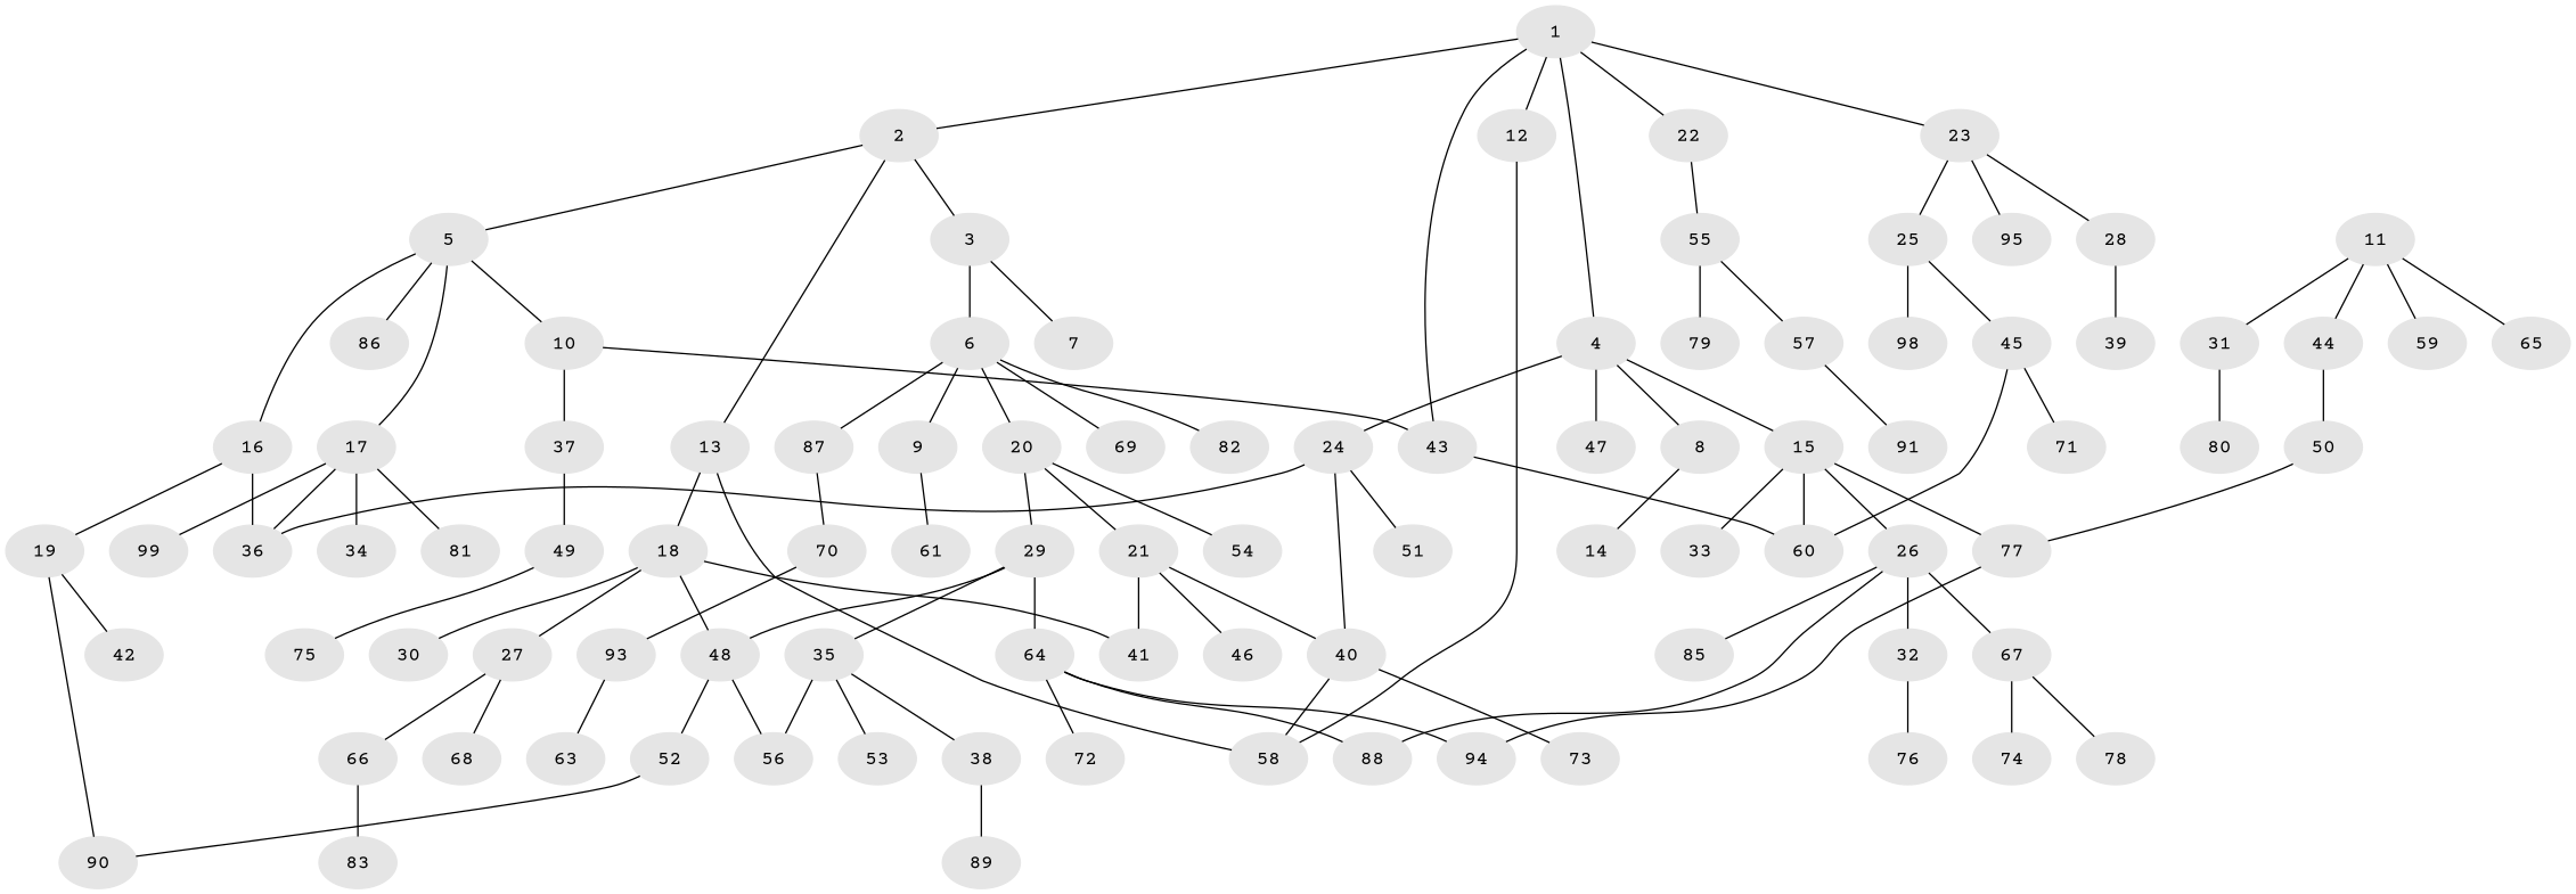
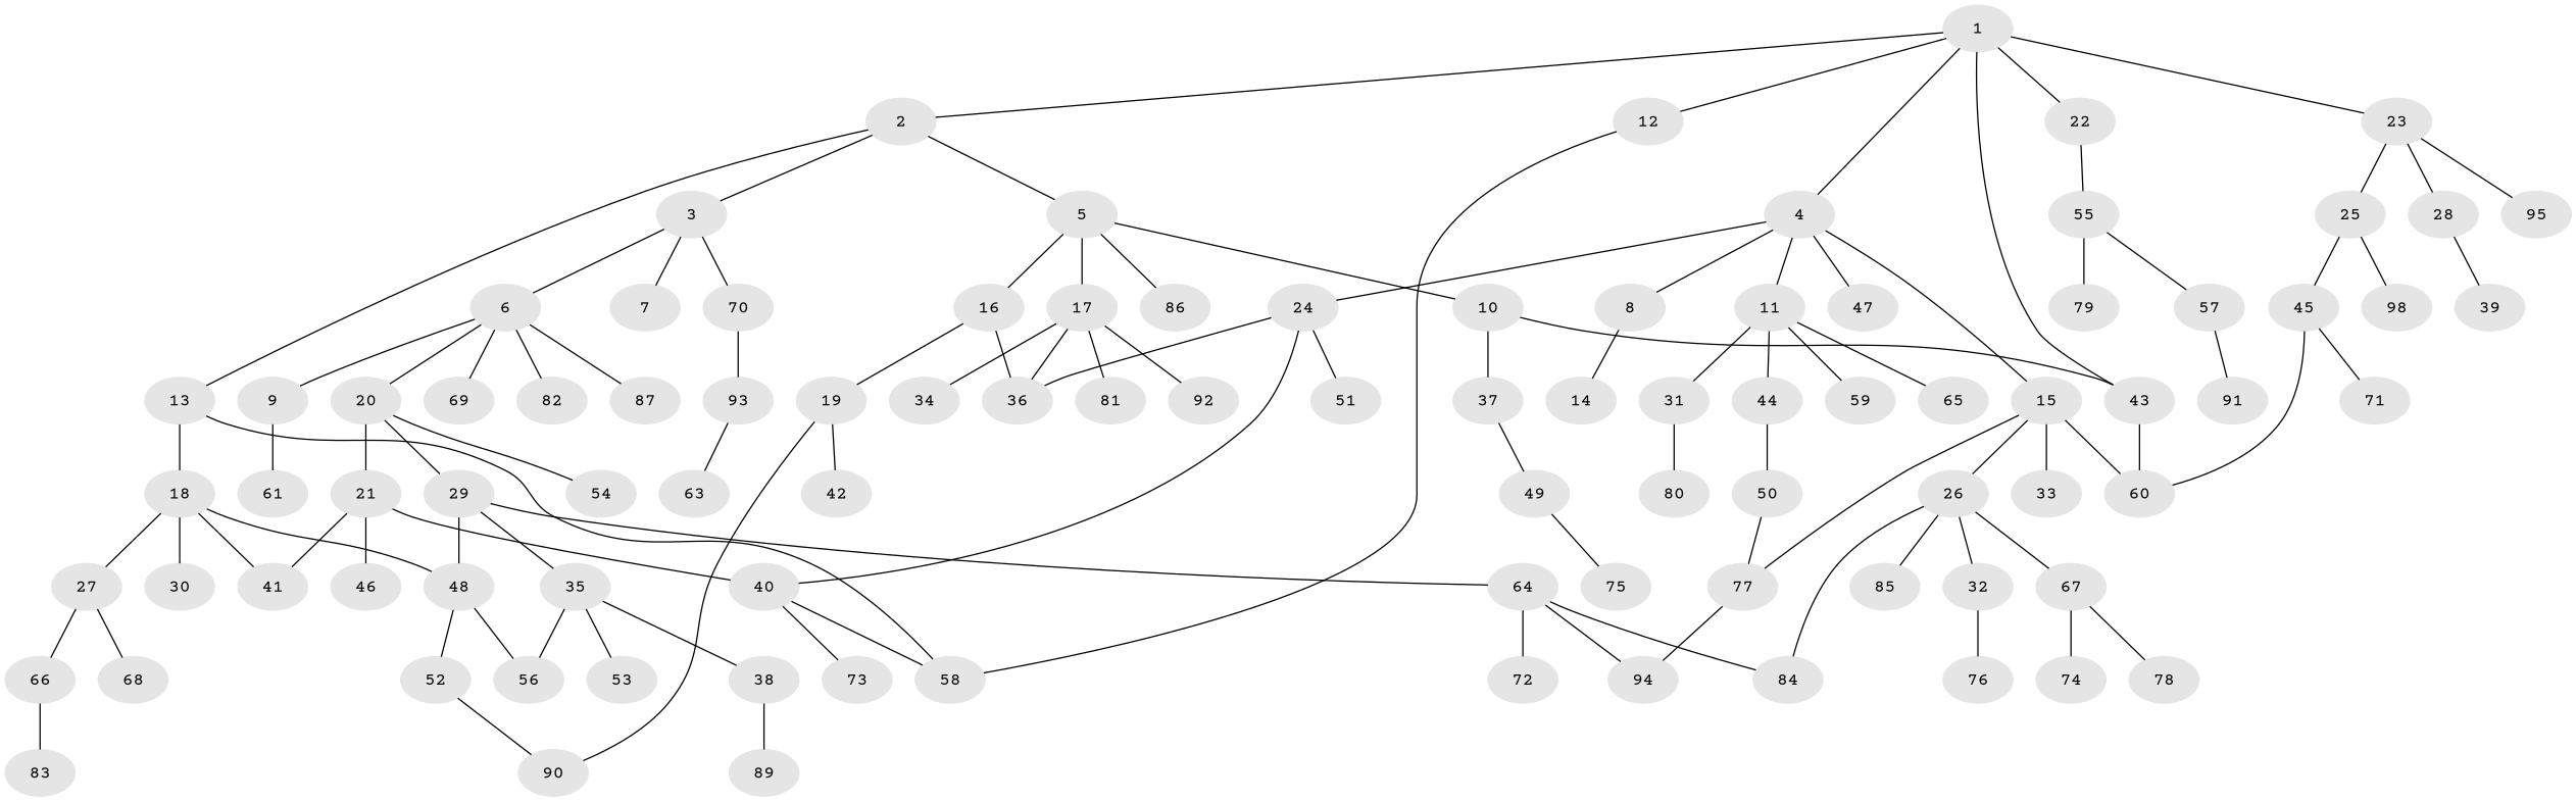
  graph {
    fontname="Courier Prime"
    node [color=gray90 fontname="Courier Prime" style=filled]
    edge [fontname="Courier Prime"]
    1
    2
    4
    12
    22
    23
    43
    3
    5
    13
    8
    11
    15
    24
    47
    58
    55
    25
    28
    95
    60
    6
    7
    70
    10
    16
    17
    86
    18
    9
    20
    69
    82
    87
    93
    14
    31
    44
    59
    65
    26
    33
    77
    36
    40
    51
    37
    19
    34
    81
-   92 [label=99]
+   92
    61
    21
    29
    54
    49
    80
    50
    27
    30
    41
    48
    32
    67
-   84 [label=88]
+   84
    85
    94
    42
    90
    66
    68
    56
    52
    46
    35
    64
    73
    57
    79
    45
    n81 [label=98]
    39
    71
    76
    74
    78
    83
    38
    53
    72
    89
    75
    91
    63
    1 -- 2
    1 -- 4
    1 -- 12
    1 -- 22
    1 -- 23
    1 -- 43
    2 -- 3
    2 -- 5
    2 -- 13
    4 -- 8
+   4 -- 11
    4 -- 15
    4 -- 24
    4 -- 47
    12 -- 58
    22 -- 55
    23 -- 25
    23 -- 28
    23 -- 95
    43 -- 60
    3 -- 6
    3 -- 7
-   87 -- 70
+   3 -- 70
    5 -- 10
    5 -- 16
    5 -- 17
    5 -- 86
    13 -- 58
    13 -- 18
    8 -- 14
    11 -- 31
    11 -- 44
    11 -- 59
    11 -- 65
    15 -- 60
    15 -- 26
    15 -- 33
    15 -- 77
    24 -- 36
    24 -- 40
    24 -- 51
    55 -- 57
    55 -- 79
    25 -- 45
    25 -- n81
    28 -- 39
    6 -- 9
    6 -- 20
    6 -- 69
    6 -- 82
    6 -- 87
    70 -- 93
    10 -- 43
    10 -- 37
    16 -- 36
    16 -- 19
    17 -- 36
    17 -- 34
    17 -- 81
    17 -- 92
    18 -- 27
    18 -- 30
    18 -- 41
    18 -- 48
    9 -- 61
    20 -- 21
    20 -- 29
    20 -- 54
    93 -- 63
    31 -- 80
    44 -- 50
    26 -- 32
    26 -- 67
    26 -- 84
    26 -- 85
    77 -- 94
    40 -- 58
    40 -- 73
    37 -- 49
    19 -- 42
    19 -- 90
    21 -- 40
    21 -- 41
    21 -- 46
    29 -- 48
    29 -- 35
    29 -- 64
    49 -- 75
    50 -- 77
    27 -- 66
    27 -- 68
    48 -- 56
    48 -- 52
    32 -- 76
    67 -- 74
    67 -- 78
    66 -- 83
    52 -- 90
    35 -- 56
    35 -- 38
    35 -- 53
    64 -- 84
    64 -- 94
    64 -- 72
    57 -- 91
    45 -- 60
    45 -- 71
    38 -- 89
  }
